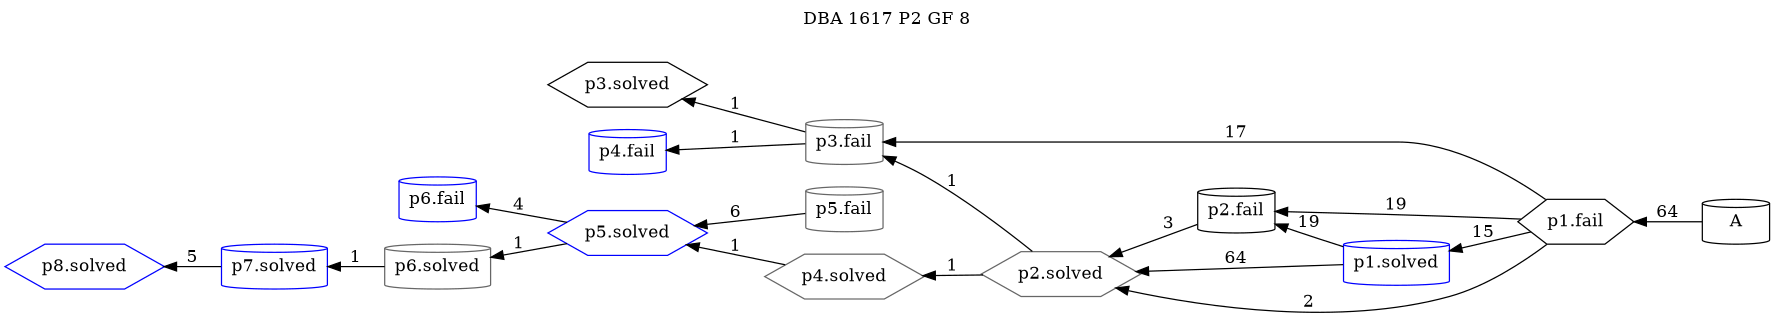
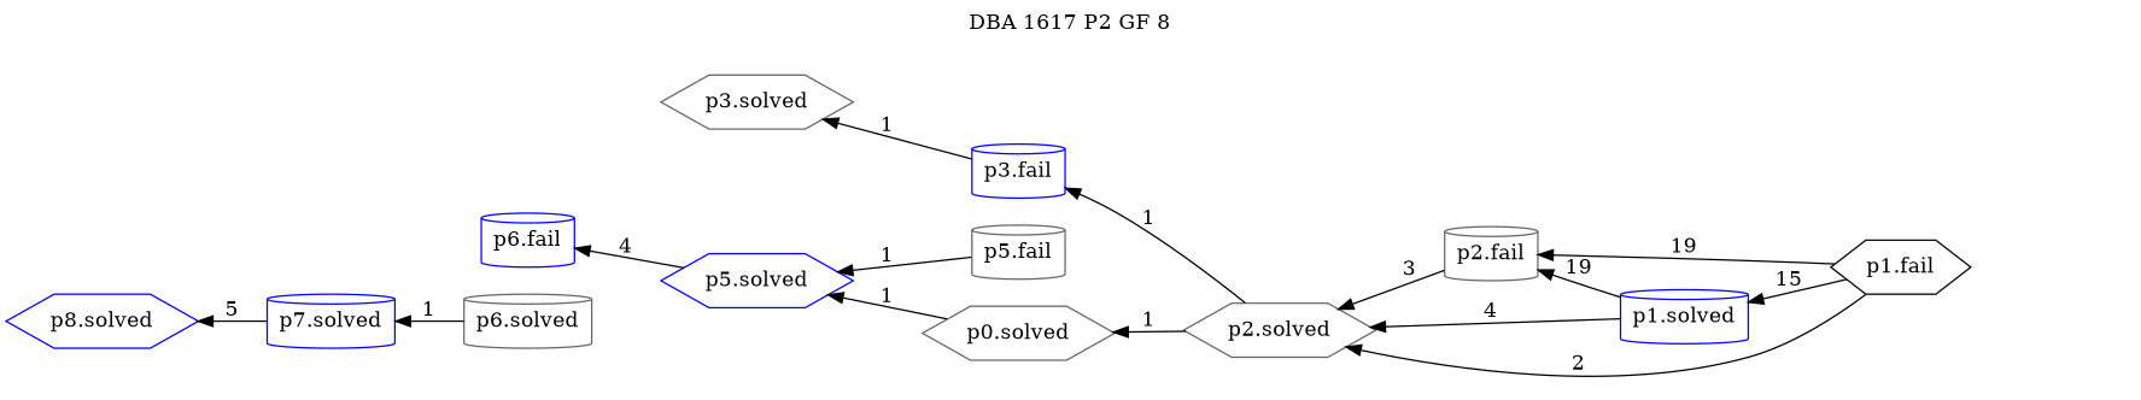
  digraph {
    label=" DBA 1617 P2 GF 8 "
    labelloc=tl
    rankdir=RL
    node [color=blue shape=cylinder]
-   n1 [color=black label=A]
    n2 [color=black label="p1.fail" shape=hexagon]
-   n3 [color=black label="p2.fail"]
+   n3 [color=gray40 label="p2.fail"]
    n4 [label="p1.solved"]
    n5 [color=gray40 label="p2.solved" shape=hexagon]
-   n6 [color=gray40 label="p3.fail"]
-   n7 [color=gray40 label="p4.solved" shape=hexagon]
-   n8 [label="p4.fail"]
-   n9 [color=black label="p3.solved" shape=hexagon]
+   n6 [label="p3.fail"]
+   n7 [color=gray40 label="p0.solved" shape=hexagon]
+   n9 [color=gray40 label="p3.solved" shape=hexagon]
    n10 [label="p5.solved" shape=hexagon]
    n11 [color=gray40 label="p5.fail"]
    n12 [label="p6.fail"]
    n13 [color=gray40 label="p6.solved"]
    n14 [label="p7.solved"]
    n15 [label="p8.solved" shape=hexagon]
-   n1 -> n2 [label=64]
    n2 -> n3 [label=19]
    n2 -> n4 [label=15]
    n2 -> n5 [label=2]
-   n2 -> n6 [label=17]
    n3 -> n5 [label=3]
    n4 -> n3 [label=19]
-   n4 -> n5 [label=64]
+   n4 -> n5 [label=4]
    n5 -> n6 [label=1]
    n5 -> n7 [label=1]
-   n6 -> n8 [label=1]
    n6 -> n9 [label=1]
    n7 -> n10 [label=1]
    n10 -> n12 [label=4]
-   n10 -> n13 [label=1]
-   n11 -> n10 [label=6]
+   n11 -> n10 [label=1]
    n13 -> n14 [label=1]
    n14 -> n15 [label=5]
  }
